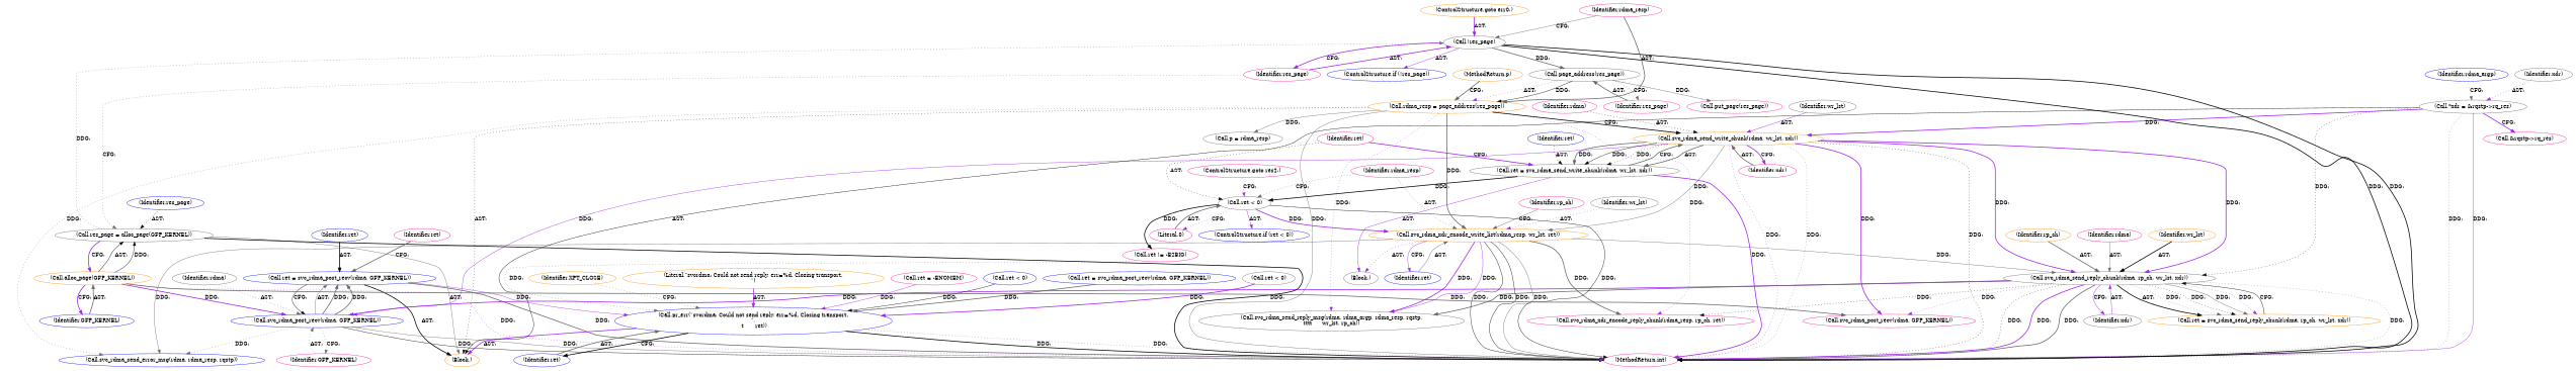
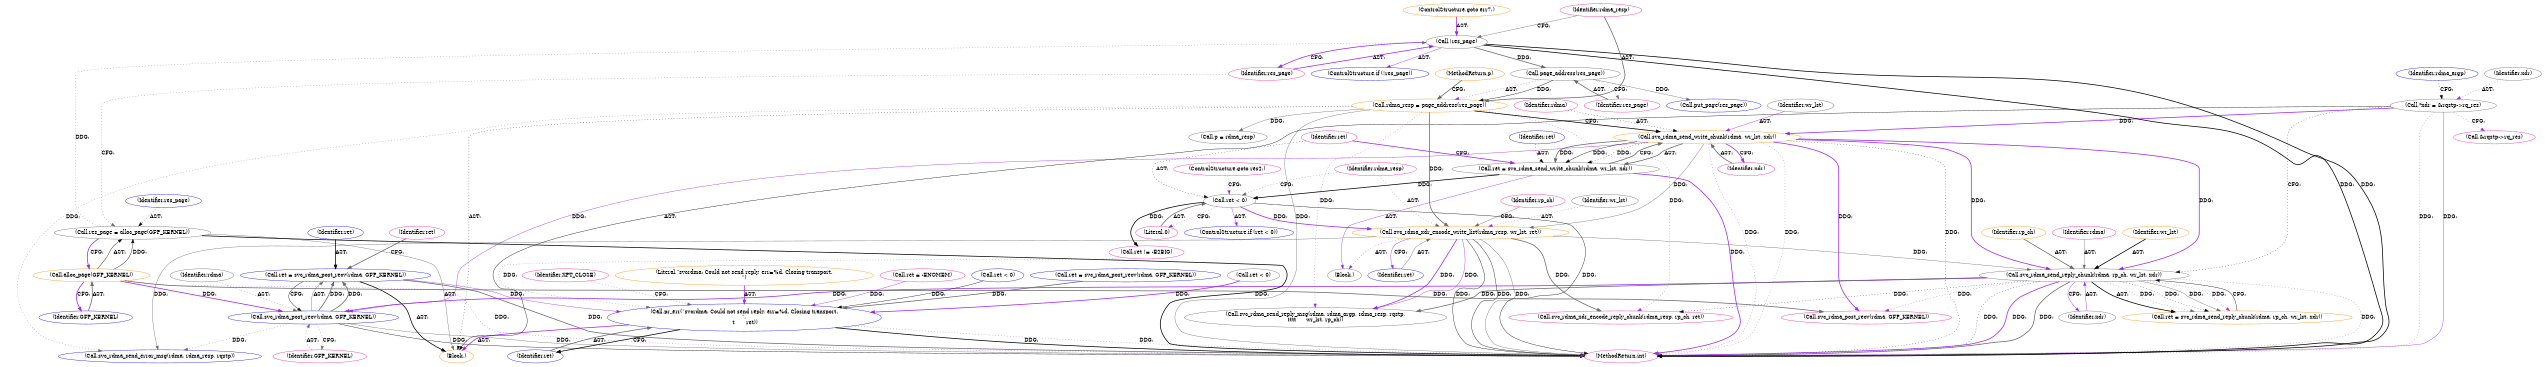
  digraph {
    node [color=deeppink]
    edge [color=gray40 style=bold]
    n1 [color=blue label="(Call,ret = svc_rdma_post_recv(rdma, GFP_KERNEL))"]
    n2 [color=blue label="(Call,svc_rdma_post_recv(rdma, GFP_KERNEL))"]
    n3 [color=blue label="(Call,pr_err(\"svcrdma: Could not send reply, err=%d. Closing transport.\n\",\n \t       ret))"]
    n4 [color=darkorange label="(Block,)"]
    n5 [label="(MethodReturn,int)"]
    n6 [color=blue label="(Call,svc_rdma_send_error_msg(rdma, rdma_resp, rqstp))"]
    n7 [label="(Identifier,GFP_KERNEL)"]
    n8 [color=blue label="(Identifier,ret)"]
    n9 [color=gray40 label="(Call,svc_rdma_send_reply_chunk(rdma, rp_ch, wr_lst, xdr))"]
    n10 [color=darkorange label="(Call,ret = svc_rdma_send_reply_chunk(rdma, rp_ch, wr_lst, xdr))"]
    n11 [label="(Call,svc_rdma_post_recv(rdma, GFP_KERNEL))"]
    n12 [color=gray40 label="(Call,svc_rdma_send_reply_msg(rdma, rdma_argp, rdma_resp, rqstp,\n\t\t\t\t      wr_lst, rp_ch))"]
    n13 [color=gray40 label="(Identifier,xdr)"]
    n14 [label="(Call,svc_rdma_xdr_encode_reply_chunk(rdma_resp, rp_ch, ret))"]
    n15 [color=darkorange label="(Call,svc_rdma_send_write_chunk(rdma, wr_lst, xdr))"]
    n16 [color=darkorange label="(Call,svc_rdma_xdr_encode_write_list(rdma_resp, wr_lst, ret))"]
    n17 [color=gray40 label="(Call,ret = svc_rdma_send_write_chunk(rdma, wr_lst, xdr))"]
    n18 [label="(Identifier,xdr)"]
    n19 [color=blue label="(Identifier,ret)"]
    n20 [color=gray40 label="(Block,)"]
    n21 [color=gray40 label="(Call,ret < 0)"]
    n22 [color=gray40 label="(Call,*xdr = &rqstp->rq_res)"]
    n23 [label="(Call,&rqstp->rq_res)"]
    n24 [color=darkorange label="(Call,rdma_resp = page_address(res_page))"]
    n25 [color=gray40 label="(Call,p = rdma_resp)"]
    n26 [color=gray40 label="(Call,page_address(res_page))"]
    n27 [label="(Identifier,res_page)"]
-   n28 [label="(Call,put_page(res_page))"]
+   n28 [color=blue label="(Call,put_page(res_page))"]
    n29 [color=gray40 label="(Call,!res_page)"]
    n30 [label="(Identifier,res_page)"]
    n31 [color=blue label="(ControlStructure,if (!res_page))"]
    n32 [color=gray40 label="(Call,res_page = alloc_page(GFP_KERNEL))"]
    n33 [color=darkorange label="(Call,alloc_page(GFP_KERNEL))"]
    n34 [color=blue label="(Identifier,GFP_KERNEL)"]
    n35 [color=blue label="(ControlStructure,if (ret < 0))"]
    n36 [label="(Call,ret != -E2BIG)"]
    n37 [label="(Literal,0)"]
    n38 [color=blue label="(Identifier,rdma_argp)"]
    n39 [label="(ControlStructure,goto res2;)"]
    n40 [color=gray40 label="(Identifier,rdma)"]
    n41 [color=blue label="(Identifier,ret)"]
    n42 [label="(Identifier,rp_ch)"]
    n43 [color=gray40 label="(Identifier,xdr)"]
    n44 [label="(Identifier,ret)"]
    n45 [color=darkorange label="(Literal,\"svcrdma: Could not send reply, err=%d. Closing transport.\n\")"]
    n46 [color=darkorange label="(Identifier,wr_lst)"]
    n47 [color=darkorange label="(MethodReturn,p)"]
    n48 [label="(Call,ret = -ENOMEM)"]
    n49 [label="(Identifier,rdma)"]
    n50 [color=blue label="(Call,ret < 0)"]
    n51 [color=blue label="(Call,ret = svc_rdma_post_recv(rdma, GFP_KERNEL))"]
    n52 [color=blue label="(Identifier,ret)"]
    n53 [label="(Identifier,ret)"]
    n54 [color=blue label="(Identifier,res_page)"]
    n55 [color=gray40 label="(Call,ret < 0)"]
    n56 [color=darkorange label="(Identifier,rp_ch)"]
    n57 [label="(Identifier,rdma_resp)"]
    n58 [label="(Identifier,rdma)"]
-   n59 [color=darkorange label="(ControlStructure,goto err0;)"]
-   n60 [color=darkorange label="(Identifier,XPT_CLOSE)"]
+   n59 [color=darkorange label="(ControlStructure,goto err7;)"]
+   n60 [label="(Identifier,XPT_CLOSE)"]
    n61 [label="(Identifier,rdma_resp)"]
    n62 [color=gray40 label="(Identifier,wr_lst)"]
    n63 [color=gray40 label="(Identifier,wr_lst)"]
    n1 -> n2 [color=black label="CFG: " style=solid]
    n1 -> n3 [color=purple label="DDG: " style=solid]
    n1 -> n4 [color=black label="AST: "]
    n1 -> n5 [label="DDG: "]
    n2 -> n1 [label="AST: " style=solid]
    n2 -> n1 [label="DDG: "]
    n2 -> n1 [label="DDG: "]
    n2 -> n5 [color=black label="DDG: " style=solid]
    n2 -> n5 [label="DDG: " style=solid]
    n2 -> n6 [label="DDG: " style=dotted]
    n2 -> n7 [label="CFG: " style=dotted]
    n3 -> n4 [color=purple label="AST: "]
    n3 -> n5 [label="DDG: " style=dotted]
    n3 -> n5 [color=black label="DDG: "]
    n3 -> n8 [color=black label="CFG: "]
    n7 -> n2 [label="AST: " style=dotted]
    n8 -> n3 [label="AST: "]
    n9 -> n2 [color=purple label="DDG: "]
    n9 -> n5 [color=black label="DDG: " style=dotted]
    n9 -> n5 [color=purple label="DDG: "]
    n9 -> n5 [label="DDG: "]
    n9 -> n5 [label="DDG: " style=dotted]
    n9 -> n10 [color=black label="AST: "]
    n9 -> n10 [label="DDG: " style=dotted]
    n9 -> n10 [color=black label="DDG: " style=dotted]
    n9 -> n10 [label="DDG: " style=solid]
    n9 -> n10 [color=purple label="DDG: " style=dotted]
    n9 -> n11 [color=purple label="DDG: " style=dotted]
    n9 -> n12 [label="DDG: "]
    n9 -> n13 [color=purple label="CFG: " style=solid]
    n9 -> n14 [color=black label="DDG: " style=dotted]
    n10 -> n9 [color=black label="CFG: " style=solid]
    n13 -> n9 [color=purple label="AST: " style=solid]
    n15 -> n2 [color=purple label="DDG: " style=solid]
    n15 -> n5 [color=black label="DDG: " style=dotted]
    n15 -> n5 [color=purple label="DDG: " style=dotted]
    n15 -> n5 [label="DDG: " style=dotted]
    n15 -> n9 [color=purple label="DDG: "]
    n15 -> n9 [color=purple label="DDG: "]
    n15 -> n11 [color=purple label="DDG: "]
    n15 -> n16 [label="DDG: " style=solid]
    n15 -> n17 [label="AST: "]
    n15 -> n17 [label="DDG: "]
    n15 -> n17 [color=black label="DDG: " style=solid]
    n15 -> n17 [color=black label="DDG: " style=dotted]
    n15 -> n18 [color=purple label="CFG: "]
    n16 -> n5 [color=black label="DDG: " style=solid]
    n16 -> n5 [color=black label="DDG: " style=solid]
    n16 -> n5 [label="DDG: " style=solid]
    n16 -> n6 [label="DDG: " style=solid]
    n16 -> n9 [label="DDG: " style=solid]
    n16 -> n12 [color=purple label="DDG: "]
    n16 -> n12 [color=purple label="DDG: " style=solid]
    n16 -> n14 [label="DDG: "]
    n16 -> n19 [color=purple label="CFG: " style=solid]
    n16 -> n20 [color=purple label="AST: " style=dotted]
    n17 -> n5 [color=purple label="DDG: "]
    n17 -> n15 [label="CFG: "]
    n17 -> n20 [color=purple label="AST: " style=solid]
    n17 -> n21 [color=black label="DDG: "]
    n18 -> n15 [label="AST: "]
    n19 -> n16 [label="AST: " style=solid]
    n21 -> n5 [color=black label="DDG: " style=solid]
    n21 -> n16 [color=purple label="DDG: "]
    n21 -> n35 [color=purple label="AST: " style=solid]
    n21 -> n36 [color=black label="DDG: "]
    n21 -> n37 [color=purple label="CFG: " style=dotted]
    n22 -> n4 [color=black label="AST: " style=solid]
    n22 -> n5 [color=purple label="DDG: " style=solid]
    n22 -> n5 [label="DDG: " style=dotted]
-   n22 -> n9 [color=black label="DDG: " style=dotted]
+   n22 -> n9 [color=black label="CFG: " style=dotted]
    n22 -> n15 [color=purple label="DDG: "]
-   n22 -> n23 [color=purple label="CFG: "]
+   n22 -> n23 [color=purple label="CFG: " style=dotted]
    n24 -> n4 [color=black label="AST: " style=dotted]
    n24 -> n5 [label="DDG: " style=solid]
    n24 -> n6 [label="DDG: " style=dotted]
    n24 -> n12 [color=purple label="DDG: " style=dotted]
    n24 -> n14 [color=purple label="DDG: " style=dotted]
    n24 -> n15 [color=black label="CFG: "]
    n24 -> n16 [label="DDG: "]
    n24 -> n25 [label="DDG: " style=solid]
    n26 -> n24 [color=purple label="AST: " style=dotted]
    n26 -> n24 [color=black label="DDG: " style=solid]
    n26 -> n27 [label="CFG: " style=dotted]
    n26 -> n28 [label="DDG: " style=solid]
    n27 -> n26 [label="AST: "]
    n29 -> n5 [color=black label="DDG: "]
    n29 -> n5 [color=black label="DDG: "]
    n29 -> n26 [label="DDG: "]
    n29 -> n30 [color=purple label="CFG: "]
    n29 -> n31 [color=purple label="AST: " style=solid]
    n30 -> n29 [color=purple label="AST: "]
    n30 -> n32 [label="CFG: " style=dotted]
    n32 -> n4 [label="AST: " style=solid]
    n32 -> n5 [color=black label="DDG: "]
    n32 -> n29 [label="DDG: " style=dotted]
    n32 -> n33 [color=purple label="CFG: "]
    n33 -> n2 [color=purple label="DDG: "]
    n33 -> n5 [color=purple label="DDG: " style=dotted]
    n33 -> n11 [label="DDG: "]
    n33 -> n32 [color=black label="AST: " style=solid]
    n33 -> n32 [color=black label="DDG: " style=solid]
    n33 -> n34 [color=purple label="CFG: "]
    n34 -> n33 [label="AST: "]
    n36 -> n3 [label="DDG: " style=dotted]
    n37 -> n21 [label="AST: "]
-   n38 -> n22 [label="CFG: " style=dotted]
+   n38 -> n22 [color=black label="CFG: " style=dotted]
    n39 -> n21 [color=purple label="CFG: " style=dotted]
    n40 -> n2 [label="AST: " style=dotted]
    n41 -> n17 [color=black label="AST: " style=dotted]
    n42 -> n16 [label="CFG: " style=solid]
    n43 -> n22 [color=purple label="AST: " style=dotted]
    n44 -> n17 [color=purple label="CFG: "]
    n44 -> n21 [color=black label="AST: " style=dotted]
    n45 -> n3 [color=purple label="AST: "]
    n46 -> n9 [color=black label="AST: "]
    n47 -> n24 [label="CFG: "]
    n48 -> n3 [color=purple label="DDG: " style=solid]
    n49 -> n15 [color=black label="AST: " style=dotted]
    n50 -> n3 [color=black label="DDG: " style=solid]
    n51 -> n3 [label="DDG: "]
    n52 -> n1 [color=black label="AST: "]
    n53 -> n1 [label="CFG: "]
    n54 -> n32 [color=black label="AST: " style=dotted]
    n55 -> n3 [color=purple label="DDG: "]
    n56 -> n9 [label="AST: "]
    n57 -> n16 [label="AST: " style=dotted]
    n57 -> n21 [label="CFG: " style=dotted]
    n58 -> n9 [label="AST: " style=solid]
    n59 -> n29 [color=purple label="AST: "]
    n60 -> n3 [label="CFG: " style=dotted]
    n61 -> n24 [label="AST: "]
    n61 -> n29 [label="CFG: " style=solid]
    n62 -> n16 [color=purple label="AST: " style=dotted]
    n63 -> n15 [color=purple label="AST: " style=solid]
  }
